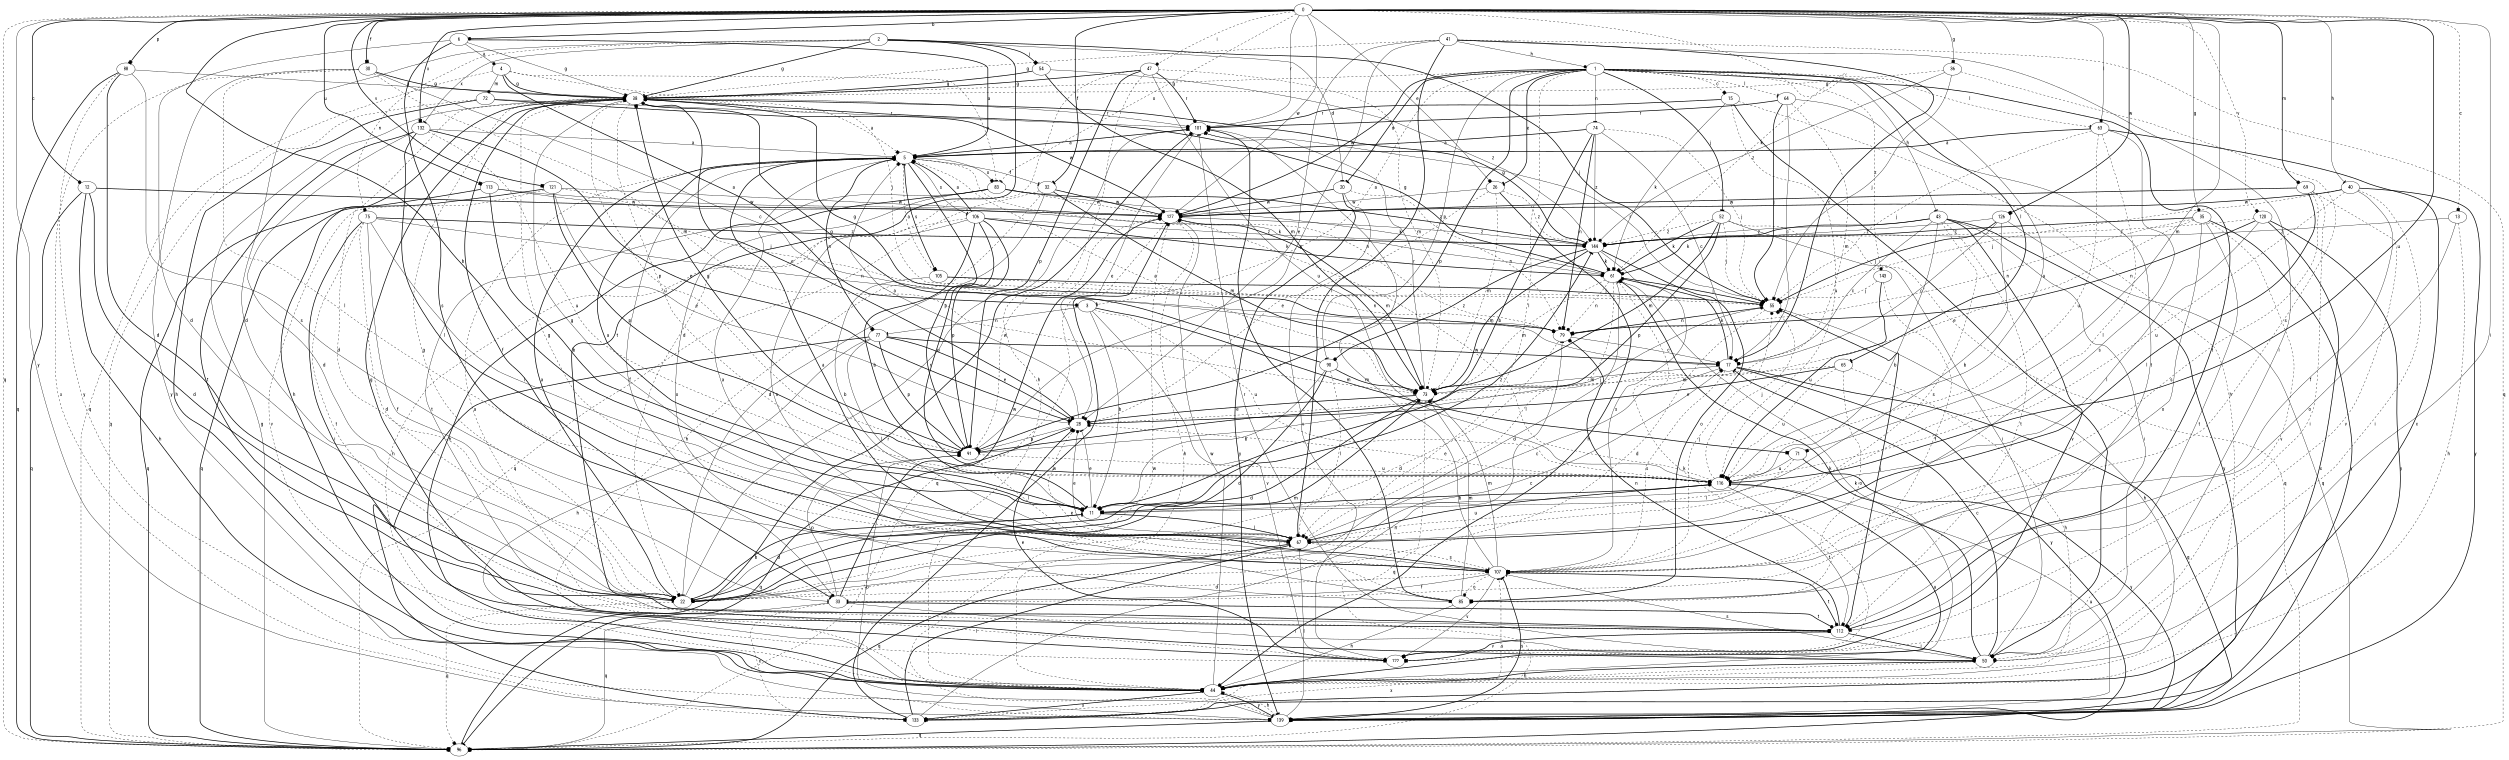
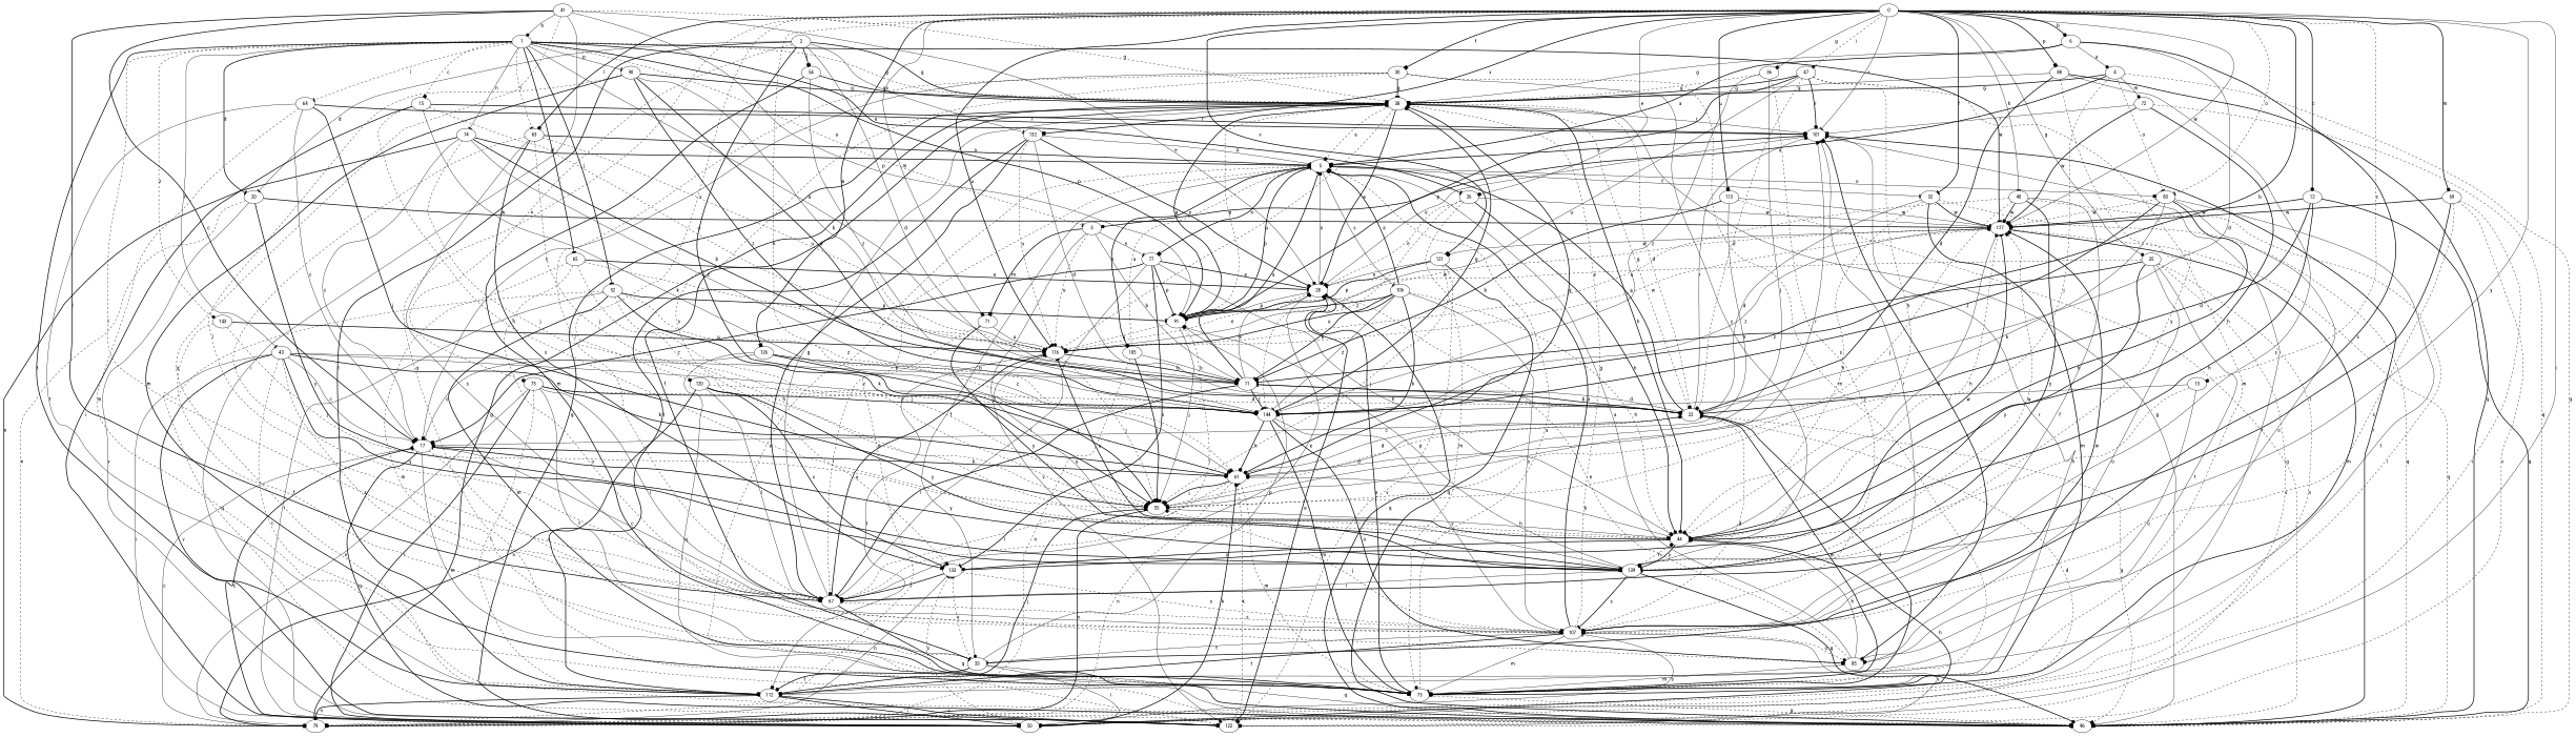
  strict digraph {
    fontname="Roboto Condensed"
    node [fontname="Roboto Condensed"]
    edge [arrowhead=box fontname="Roboto Condensed" style=bold]
    0
    6
    11
    12
    13
    26
    30
    32
    35
    36
    40
    47
    50
    61
    63
    69
    71
    83
    88
    96
    101
    113
    116
    120
    121
    126
    127
    132
    139
    38
    22
    4
    5
    107
    67
    28
    144
    44
    85
    73
    17
    133
    112
    122
    79
    55
    91
    1
    3
    15
    20
    43
    52
    64
    65
    74
    90
    143
    77
    33
    41
    2
    54
    75
    72
    105
    106
    0 -> 6 [arrowhead=dot label=b]
    0 -> 11 [arrowhead=tee label=b]
    0 -> 12 [arrowhead=dot label=c]
    0 -> 13 [label=c style=dashed]
    0 -> 26 [label=e style=solid]
    0 -> 30 [label=f]
    0 -> 32 [arrowhead=tee label=f]
    0 -> 35 [arrowhead=dot label=g style=solid]
    0 -> 36 [label=g style=solid]
    0 -> 40 [arrowhead=tee label=h style=solid]
    0 -> 47 [arrowhead=dot label=i style=dashed]
    0 -> 50 [arrowhead=dot label=i style=solid]
    0 -> 61 [label=k style=dashed]
-   0 -> 63 [arrowhead=dot label=l style=solid]
+   0 -> 63 [arrowhead=dot label=l]
    0 -> 69 [arrowhead=dot label=m]
    0 -> 71 [label=m style=solid]
    0 -> 83 [arrowhead=tee label=o style=dashed]
    0 -> 88 [label=p]
    0 -> 96 [arrowhead=tee label=q style=dashed]
    0 -> 101 [arrowhead=tee label=r style=solid]
    0 -> 113 [label=u]
    0 -> 116 [arrowhead=tee label=u]
    0 -> 120 [label=v style=dashed]
    0 -> 121 [label=v]
    0 -> 126 [label=w]
    0 -> 127 [label=w style=solid]
    0 -> 132 [label=x]
    0 -> 139 [label=y style=solid]
    6 -> 38 [label=g style=solid]
    6 -> 22 [arrowhead=tee label=d style=solid]
    6 -> 4 [arrowhead=dot label=a style=solid]
    6 -> 5 [label=a]
    6 -> 107 [label=s]
    11 -> 22 [arrowhead=tee label=d style=solid]
    11 -> 5 [arrowhead=tee label=a]
    11 -> 67 [arrowhead=tee label=l]
    11 -> 28 [arrowhead=tee label=e style=solid]
    11 -> 144 [arrowhead=tee label=z]
    12 -> 96 [arrowhead=dot label=q]
    12 -> 127 [label=w]
    12 -> 22 [arrowhead=dot label=d]
    12 -> 44 [arrowhead=dot label=h]
    13 -> 144 [label=z style=solid]
    13 -> 44 [arrowhead=dot label=h style=dashed]
    13 -> 85 [arrowhead=tee label=o style=solid]
    26 -> 127 [label=w style=solid]
    26 -> 28 [arrowhead=dot label=e style=dashed]
    26 -> 144 [arrowhead=tee label=z style=dashed]
    26 -> 44 [arrowhead=dot label=h]
    26 -> 73 [arrowhead=dot label=m style=dashed]
    30 -> 139 [arrowhead=dot label=y style=solid]
    30 -> 38 [arrowhead=tee label=g]
    30 -> 67 [label=l style=dashed]
    30 -> 73 [label=m style=dashed]
    30 -> 17 [label=c style=solid]
    30 -> 133 [label=x style=dashed]
    32 -> 96 [label=q style=dashed]
    32 -> 127 [arrowhead=tee label=w]
    32 -> 22 [arrowhead=tee label=d style=solid]
    32 -> 44 [label=h style=dashed]
    32 -> 73 [label=m]
    35 -> 139 [arrowhead=tee label=y]
    35 -> 28 [arrowhead=tee label=e style=dashed]
    35 -> 144 [arrowhead=tee label=z]
    35 -> 85 [label=o style=solid]
    35 -> 112 [label=t style=solid]
    35 -> 122 [label=v style=dashed]
    35 -> 79 [label=n style=dashed]
    36 -> 38 [arrowhead=dot label=g style=dashed]
    36 -> 107 [label=s style=dashed]
    36 -> 144 [arrowhead=dot label=z style=solid]
    36 -> 55 [label=j style=solid]
    40 -> 50 [arrowhead=dot label=i style=dashed]
    40 -> 116 [arrowhead=dot label=u style=dashed]
    40 -> 127 [arrowhead=dot label=w]
    40 -> 139 [arrowhead=tee label=y]
    40 -> 107 [label=f style=solid]
    40 -> 55 [arrowhead=dot label=j style=dashed]
    47 -> 101 [arrowhead=dot label=r]
    47 -> 116 [arrowhead=dot label=u style=solid]
    47 -> 38 [label=g]
    47 -> 22 [label=d style=dashed]
    47 -> 44 [arrowhead=tee label=h style=dashed]
    47 -> 73 [arrowhead=dot label=m style=dashed]
    47 -> 91 [arrowhead=dot label=p]
    50 -> 61 [arrowhead=dot label=k]
    50 -> 101 [arrowhead=tee label=r style=solid]
    50 -> 107 [arrowhead=tee label=s style=solid]
    50 -> 44 [label=h]
    50 -> 17 [arrowhead=tee label=c]
    50 -> 133 [arrowhead=tee label=x style=dashed]
    61 -> 38 [arrowhead=dot label=g]
    61 -> 22 [arrowhead=dot label=d style=solid]
    61 -> 67 [arrowhead=dot label=l style=dashed]
    61 -> 73 [arrowhead=dot label=m style=dashed]
    61 -> 79 [arrowhead=dot label=n style=dashed]
    61 -> 55 [label=j]
    63 -> 116 [label=u style=dashed]
    63 -> 5 [arrowhead=dot label=a]
    63 -> 107 [label=s style=solid]
    63 -> 67 [label=l style=dashed]
    63 -> 133 [label=x]
    63 -> 55 [label=j style=dashed]
    69 -> 50 [arrowhead=tee label=i style=dashed]
    69 -> 127 [arrowhead=dot label=w]
    69 -> 107 [label=s style=dashed]
    69 -> 67 [arrowhead=dot label=l]
    69 -> 122 [arrowhead=tee label=v style=dashed]
    71 -> 116 [arrowhead=tee label=u style=solid]
    71 -> 139 [label=y]
    71 -> 67 [label=l style=dashed]
    83 -> 61 [label=k style=solid]
    83 -> 127 [arrowhead=dot label=w style=dashed]
    83 -> 144 [arrowhead=tee label=z]
    83 -> 44 [arrowhead=tee label=h]
    83 -> 85 [label=o style=solid]
    83 -> 112 [arrowhead=tee label=t style=solid]
    88 -> 96 [label=q]
    88 -> 139 [label=y style=dashed]
    88 -> 38 [arrowhead=dot label=g style=solid]
    88 -> 22 [arrowhead=tee label=d]
    88 -> 107 [arrowhead=dot label=s style=solid]
    96 -> 101 [arrowhead=dot label=r]
    96 -> 38 [arrowhead=dot label=g style=solid]
    101 -> 5 [label=a]
    101 -> 28 [arrowhead=dot label=e style=solid]
    113 -> 11 [label=b]
    113 -> 61 [arrowhead=tee label=k style=solid]
-   113 -> 96 [arrowhead=dot label=q]
+   113 -> 96 [arrowhead=dot label=q style=dashed]
    113 -> 127 [arrowhead=tee label=w style=solid]
    116 -> 11 [label=b]
    116 -> 127 [arrowhead=dot label=w style=dashed]
    116 -> 28 [arrowhead=dot label=e style=dashed]
    116 -> 112 [label=t style=solid]
    116 -> 55 [label=j style=dashed]
    120 -> 139 [label=y]
    120 -> 67 [arrowhead=dot label=l style=solid]
    120 -> 144 [arrowhead=dot label=z style=dashed]
    120 -> 133 [arrowhead=tee label=x]
    120 -> 79 [arrowhead=dot label=n]
    121 -> 96 [label=q]
-   121 -> 127 [arrowhead=dot label=w style=solid]
+   127 -> 121 [arrowhead=dot label=w style=solid]
    121 -> 28 [arrowhead=tee label=e style=solid]
    121 -> 122 [label=v style=dashed]
    121 -> 55 [arrowhead=dot label=j style=dashed]
    121 -> 91 [arrowhead=dot label=p]
    126 -> 11 [label=b style=solid]
    126 -> 96 [arrowhead=dot label=q style=solid]
    126 -> 144 [arrowhead=tee label=z style=solid]
-   126 -> 17 [label=c style=solid]
+   126 -> 17 [arrowhead=tee label=c style=solid]
    126 -> 55 [arrowhead=tee label=j]
    127 -> 96 [label=q style=dashed]
    127 -> 144 [label=z style=solid]
    127 -> 44 [arrowhead=tee label=h style=dashed]
    127 -> 73 [label=m]
    132 -> 116 [arrowhead=dot label=u style=dashed]
    132 -> 22 [label=d style=solid]
    132 -> 5 [arrowhead=tee label=a style=solid]
    132 -> 67 [label=l]
    132 -> 28 [arrowhead=dot label=e]
    132 -> 112 [arrowhead=dot label=t]
    139 -> 96 [arrowhead=dot label=q]
    139 -> 116 [arrowhead=tee label=u style=solid]
    139 -> 127 [label=w style=dashed]
    139 -> 107 [arrowhead=tee label=s]
    139 -> 67 [arrowhead=tee label=l style=solid]
    139 -> 44 [label=h style=dashed]
    139 -> 91 [arrowhead=dot label=p style=solid]
    38 -> 101 [arrowhead=dot label=r style=solid]
    38 -> 116 [arrowhead=tee label=u style=dashed]
    38 -> 22 [label=d style=dashed]
    38 -> 5 [label=a style=dashed]
    38 -> 28 [arrowhead=dot label=e]
    38 -> 44 [arrowhead=dot label=h]
    38 -> 91 [arrowhead=tee label=p style=dashed]
    38 -> 33 [arrowhead=tee label=f]
    22 -> 11 [arrowhead=tee label=b]
    22 -> 96 [label=q style=dashed]
    22 -> 101 [label=r style=solid]
    22 -> 38 [arrowhead=dot label=g style=dashed]
    22 -> 5 [arrowhead=tee label=a]
    22 -> 73 [arrowhead=dot label=m]
    22 -> 17 [label=c style=solid]
    4 -> 83 [arrowhead=tee label=o style=dashed]
    4 -> 96 [arrowhead=tee label=q style=dashed]
    4 -> 38 [label=g]
    4 -> 55 [label=j style=dashed]
    4 -> 3 [arrowhead=dot label=a]
    4 -> 72 [arrowhead=dot label=m style=solid]
    5 -> 32 [arrowhead=tee label=f style=solid]
    5 -> 83 [label=o style=solid]
    5 -> 79 [arrowhead=dot label=n style=dashed]
    5 -> 91 [arrowhead=tee label=p]
    5 -> 77 [label=n]
    5 -> 33 [arrowhead=dot label=f style=solid]
    5 -> 105 [label=s]
    5 -> 106 [arrowhead=tee label=s style=solid]
    107 -> 101 [arrowhead=tee label=r style=solid]
    107 -> 38 [arrowhead=dot label=g style=dashed]
    107 -> 22 [arrowhead=tee label=d style=dashed]
    107 -> 5 [label=a]
    107 -> 85 [arrowhead=dot label=o style=dashed]
    107 -> 73 [arrowhead=tee label=m style=solid]
    107 -> 112 [arrowhead=dot label=t]
    107 -> 122 [label=v style=solid]
    107 -> 55 [arrowhead=dot label=j style=dashed]
    107 -> 33 [arrowhead=tee label=f style=solid]
    67 -> 96 [label=q]
    67 -> 116 [arrowhead=dot label=u]
    67 -> 38 [label=g style=solid]
    67 -> 107 [arrowhead=tee label=s style=dashed]
    67 -> 28 [arrowhead=dot label=e style=solid]
    67 -> 17 [arrowhead=tee label=c style=solid]
    28 -> 96 [arrowhead=tee label=q]
    28 -> 5 [label=a style=solid]
    28 -> 91 [arrowhead=dot label=p style=solid]
    144 -> 61 [arrowhead=dot label=k]
    144 -> 38 [arrowhead=dot label=g]
    144 -> 107 [arrowhead=tee label=s style=solid]
    144 -> 85 [label=o]
    144 -> 73 [arrowhead=tee label=m]
    44 -> 61 [arrowhead=dot label=k style=solid]
    44 -> 116 [arrowhead=tee label=u]
    44 -> 127 [arrowhead=dot label=w style=solid]
    44 -> 139 [arrowhead=tee label=y]
    44 -> 133 [arrowhead=dot label=x]
    85 -> 101 [label=r]
    85 -> 5 [arrowhead=dot label=a style=solid]
    85 -> 28 [arrowhead=dot label=e style=dashed]
    85 -> 44 [arrowhead=tee label=h style=solid]
    85 -> 73 [label=m style=solid]
    73 -> 96 [arrowhead=tee label=q style=dashed]
    73 -> 101 [arrowhead=tee label=r style=solid]
    73 -> 22 [arrowhead=dot label=d]
    73 -> 5 [arrowhead=dot label=a style=dashed]
    73 -> 28 [arrowhead=tee label=e]
    17 -> 61 [arrowhead=dot label=k]
    17 -> 96 [arrowhead=dot label=q]
    17 -> 139 [arrowhead=tee label=y]
    17 -> 107 [arrowhead=dot label=s style=dashed]
    17 -> 73 [label=m style=solid]
    133 -> 127 [arrowhead=tee label=w]
    133 -> 107 [arrowhead=tee label=s style=dashed]
    133 -> 67 [arrowhead=tee label=l]
    133 -> 79 [arrowhead=tee label=n style=solid]
    112 -> 50 [label=i]
    112 -> 122 [label=v]
    112 -> 79 [arrowhead=dot label=n]
    112 -> 55 [label=j]
    122 -> 61 [arrowhead=tee label=k style=dashed]
    122 -> 38 [arrowhead=tee label=g]
    122 -> 5 [arrowhead=dot label=a style=dashed]
    122 -> 28 [label=e]
    79 -> 38 [arrowhead=dot label=g]
    79 -> 22 [arrowhead=tee label=d style=dashed]
    79 -> 17 [arrowhead=dot label=c style=solid]
    55 -> 101 [label=r style=solid]
    55 -> 22 [arrowhead=dot label=d style=dashed]
    55 -> 44 [label=h style=solid]
    55 -> 79 [label=n]
    91 -> 116 [arrowhead=dot label=u style=dashed]
    91 -> 127 [arrowhead=dot label=w style=dashed]
    91 -> 38 [label=g]
    91 -> 67 [label=l style=dashed]
    91 -> 55 [arrowhead=dot label=j style=solid]
    1 -> 26 [arrowhead=tee label=e]
    1 -> 63 [arrowhead=tee label=l style=dashed]
    1 -> 116 [label=u style=solid]
    1 -> 127 [arrowhead=tee label=w]
    1 -> 38 [arrowhead=tee label=g style=dashed]
    1 -> 67 [label=l style=dashed]
    1 -> 112 [arrowhead=tee label=t]
    1 -> 91 [arrowhead=dot label=p]
    1 -> 3 [arrowhead=tee label=a style=dashed]
    1 -> 15 [label=c style=dashed]
    1 -> 20 [arrowhead=tee label=d]
    1 -> 43 [arrowhead=tee label=h style=solid]
    1 -> 52 [arrowhead=tee label=j]
    1 -> 64 [arrowhead=tee label=l style=dashed]
    1 -> 65 [arrowhead=tee label=l]
    1 -> 74 [arrowhead=tee label=n style=solid]
    1 -> 90 [arrowhead=tee label=p style=solid]
    1 -> 143 [arrowhead=dot label=z style=dashed]
    3 -> 11 [label=b style=solid]
    3 -> 71 [label=m]
    3 -> 116 [arrowhead=dot label=u style=dashed]
    3 -> 122 [arrowhead=dot label=v style=solid]
    3 -> 77 [arrowhead=tee label=n style=solid]
    15 -> 50 [arrowhead=dot label=i]
    15 -> 61 [label=k style=solid]
    15 -> 101 [label=r]
    15 -> 116 [label=u style=dashed]
    15 -> 44 [label=h style=dashed]
    20 -> 127 [label=w]
    20 -> 139 [arrowhead=tee label=y]
    20 -> 122 [arrowhead=dot label=v style=solid]
    20 -> 79 [arrowhead=dot label=n style=dashed]
    43 -> 11 [arrowhead=dot label=b style=solid]
    43 -> 50 [label=i style=solid]
    43 -> 61 [arrowhead=dot label=k]
    43 -> 139 [arrowhead=dot label=y]
    43 -> 107 [label=s style=dashed]
    43 -> 144 [arrowhead=dot label=z style=solid]
    43 -> 17 [arrowhead=dot label=c style=solid]
    43 -> 112 [label=t style=dashed]
    43 -> 122 [arrowhead=dot label=v]
    52 -> 50 [arrowhead=tee label=i style=solid]
    52 -> 61 [arrowhead=tee label=k]
    52 -> 96 [label=q style=dashed]
    52 -> 144 [arrowhead=dot label=z style=dashed]
    52 -> 73 [label=m]
    52 -> 55 [label=j style=dashed]
    52 -> 91 [arrowhead=tee label=p]
    64 -> 101 [arrowhead=dot label=r]
    64 -> 73 [arrowhead=tee label=m style=dashed]
    64 -> 17 [label=c style=solid]
    64 -> 112 [arrowhead=dot label=t style=solid]
    64 -> 55 [label=j]
    65 -> 116 [arrowhead=dot label=u style=dashed]
    65 -> 28 [arrowhead=tee label=e]
    65 -> 44 [label=h style=dashed]
    65 -> 85 [arrowhead=dot label=o style=dashed]
    65 -> 73 [arrowhead=dot label=m style=dashed]
    74 -> 11 [label=b]
    74 -> 5 [arrowhead=dot label=a]
    74 -> 144 [arrowhead=dot label=z style=solid]
    74 -> 17 [label=c style=solid]
    74 -> 79 [label=n]
    74 -> 55 [arrowhead=dot label=j style=dashed]
    90 -> 11 [arrowhead=dot label=b style=solid]
    90 -> 38 [arrowhead=dot label=g]
    90 -> 22 [arrowhead=tee label=d]
    90 -> 67 [arrowhead=tee label=l style=dashed]
-   144 -> 90 [arrowhead=dot label=z]
+   90 -> 144 [arrowhead=dot label=z]
    90 -> 73 [label=m]
    143 -> 116 [label=u]
    143 -> 55 [label=j style=dashed]
    143 -> 33 [arrowhead=tee label=f style=dashed]
    77 -> 67 [arrowhead=tee label=l style=solid]
    77 -> 28 [arrowhead=tee label=e]
    77 -> 44 [label=h style=solid]
    77 -> 17 [label=c]
    77 -> 133 [arrowhead=tee label=x]
    77 -> 91 [arrowhead=tee label=p]
    33 -> 50 [arrowhead=tee label=i style=solid]
    33 -> 96 [arrowhead=tee label=q style=solid]
    33 -> 127 [arrowhead=dot label=w]
    33 -> 133 [arrowhead=tee label=x style=dashed]
    33 -> 112 [arrowhead=dot label=t]
    33 -> 91 [label=p style=solid]
    41 -> 50 [arrowhead=dot label=i style=solid]
    41 -> 96 [label=q style=dashed]
    41 -> 38 [label=g style=dashed]
    41 -> 67 [arrowhead=dot label=l]
    41 -> 28 [arrowhead=dot label=e style=solid]
    41 -> 17 [arrowhead=dot label=c]
    41 -> 91 [label=p style=solid]
    41 -> 1 [arrowhead=dot label=h style=solid]
    2 -> 132 [arrowhead=tee label=x style=solid]
    2 -> 38 [arrowhead=tee label=g]
    2 -> 22 [arrowhead=dot label=d style=solid]
    2 -> 112 [label=t]
    2 -> 55 [arrowhead=dot label=j]
    2 -> 20 [arrowhead=tee label=d style=solid]
    2 -> 54 [label=j]
    2 -> 75 [label=n style=dashed]
    54 -> 38 [arrowhead=tee label=g]
    54 -> 144 [label=z style=solid]
    54 -> 73 [arrowhead=dot label=m]
    75 -> 50 [arrowhead=dot label=i]
    75 -> 22 [arrowhead=tee label=d style=dashed]
    75 -> 67 [label=l style=solid]
    75 -> 144 [arrowhead=dot label=z]
    75 -> 112 [arrowhead=dot label=t style=dashed]
    75 -> 79 [arrowhead=dot label=n style=solid]
    75 -> 33 [arrowhead=tee label=f style=solid]
    72 -> 96 [arrowhead=dot label=q style=dashed]
    72 -> 101 [label=r style=solid]
    72 -> 127 [arrowhead=dot label=w]
    72 -> 44 [arrowhead=dot label=h]
    105 -> 11 [arrowhead=dot label=b style=solid]
    105 -> 5 [arrowhead=tee label=a style=dashed]
    105 -> 79 [label=n style=dashed]
    105 -> 55 [label=j]
    106 -> 11 [arrowhead=tee label=b]
    106 -> 61 [arrowhead=dot label=k]
    106 -> 116 [label=u]
    106 -> 5 [label=a]
    106 -> 107 [label=s style=solid]
    106 -> 144 [arrowhead=tee label=z style=solid]
    106 -> 44 [label=h style=dashed]
    106 -> 91 [arrowhead=tee label=p]
  }
